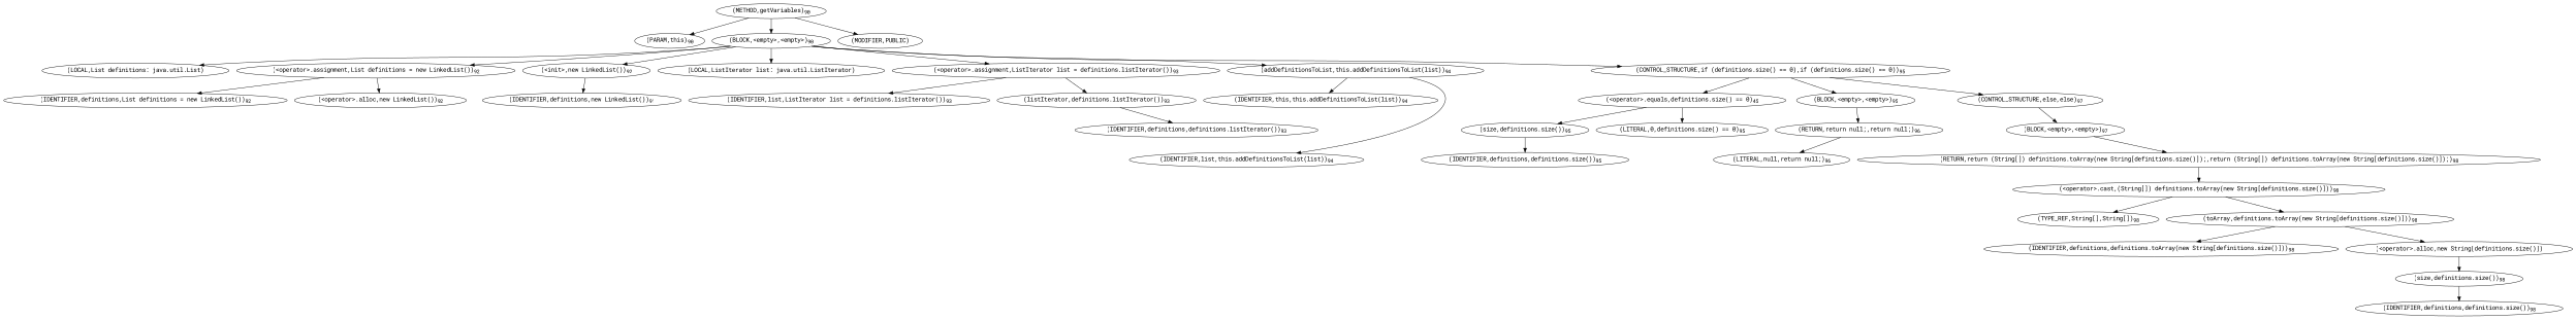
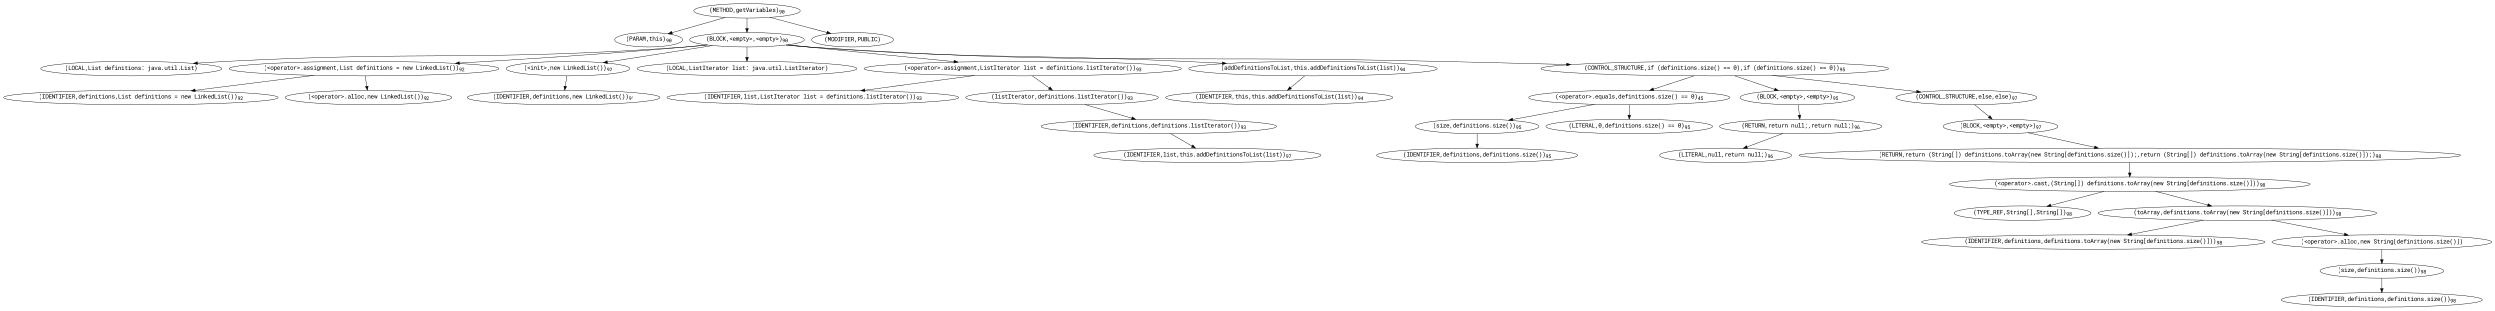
  digraph {
    fontname="Roboto Mono"
    node [fontname="Roboto Mono"]
    edge [fontname="Roboto Mono"]
    n1 [label=<(METHOD,getVariables)<SUB>90</SUB>>]
    n2 [label=<(PARAM,this)<SUB>90</SUB>>]
    n3 [label=<(BLOCK,&lt;empty&gt;,&lt;empty&gt;)<SUB>90</SUB>>]
    n4 [label=<(MODIFIER,PUBLIC)>]
    n5 [label=<(LOCAL,List definitions: java.util.List)>]
    n6 [label=<(&lt;operator&gt;.assignment,List definitions = new LinkedList())<SUB>92</SUB>>]
    n7 [label=<(&lt;init&gt;,new LinkedList())<SUB>92</SUB>>]
    n8 [label=<(LOCAL,ListIterator list: java.util.ListIterator)>]
    n9 [label=<(&lt;operator&gt;.assignment,ListIterator list = definitions.listIterator())<SUB>93</SUB>>]
    n10 [label=<(addDefinitionsToList,this.addDefinitionsToList(list))<SUB>94</SUB>>]
    n11 [label=<(CONTROL_STRUCTURE,if (definitions.size() == 0),if (definitions.size() == 0))<SUB>95</SUB>>]
    n12 [label=<(IDENTIFIER,definitions,List definitions = new LinkedList())<SUB>92</SUB>>]
    n13 [label=<(&lt;operator&gt;.alloc,new LinkedList())<SUB>92</SUB>>]
    n14 [label=<(IDENTIFIER,definitions,new LinkedList())<SUB>91</SUB>>]
    n15 [label=<(IDENTIFIER,list,ListIterator list = definitions.listIterator())<SUB>93</SUB>>]
    n16 [label=<(listIterator,definitions.listIterator())<SUB>93</SUB>>]
    n17 [label=<(IDENTIFIER,this,this.addDefinitionsToList(list))<SUB>94</SUB>>]
-   n18 [label=<(IDENTIFIER,list,this.addDefinitionsToList(list))<SUB>94</SUB>>]
+   n18 [label=<(IDENTIFIER,list,this.addDefinitionsToList(list))<SUB>97</SUB>>]
    n19 [label=<(&lt;operator&gt;.equals,definitions.size() == 0)<SUB>45</SUB>>]
    n20 [label=<(BLOCK,&lt;empty&gt;,&lt;empty&gt;)<SUB>95</SUB>>]
    n21 [label=<(CONTROL_STRUCTURE,else,else)<SUB>97</SUB>>]
    n22 [label=<(IDENTIFIER,definitions,definitions.listIterator())<SUB>93</SUB>>]
    n23 [label=<(size,definitions.size())<SUB>95</SUB>>]
    n24 [label=<(LITERAL,0,definitions.size() == 0)<SUB>95</SUB>>]
    n25 [label=<(RETURN,return null;,return null;)<SUB>96</SUB>>]
    n26 [label=<(BLOCK,&lt;empty&gt;,&lt;empty&gt;)<SUB>97</SUB>>]
    n27 [label=<(IDENTIFIER,definitions,definitions.size())<SUB>95</SUB>>]
    n28 [label=<(LITERAL,null,return null;)<SUB>96</SUB>>]
    n29 [label=<(RETURN,return (String[]) definitions.toArray(new String[definitions.size()]);,return (String[]) definitions.toArray(new String[definitions.size()]);)<SUB>98</SUB>>]
    n30 [label=<(&lt;operator&gt;.cast,(String[]) definitions.toArray(new String[definitions.size()]))<SUB>98</SUB>>]
    n31 [label=<(TYPE_REF,String[],String[])<SUB>98</SUB>>]
    n32 [label=<(toArray,definitions.toArray(new String[definitions.size()]))<SUB>98</SUB>>]
    n33 [label=<(IDENTIFIER,definitions,definitions.toArray(new String[definitions.size()]))<SUB>98</SUB>>]
    n34 [label=<(&lt;operator&gt;.alloc,new String[definitions.size()])>]
    n35 [label=<(size,definitions.size())<SUB>98</SUB>>]
    n36 [label=<(IDENTIFIER,definitions,definitions.size())<SUB>98</SUB>>]
    n1 -> n2
    n1 -> n3
    n1 -> n4
    n3 -> n5
    n3 -> n6
    n3 -> n7
    n3 -> n8
    n3 -> n9
    n3 -> n10
    n3 -> n11
    n6 -> n12
    n6 -> n13
    n7 -> n14
    n9 -> n15
    n9 -> n16
    n10 -> n17
-   n10 -> n18
+   n22 -> n18
    n11 -> n19
    n11 -> n20
    n11 -> n21
    n16 -> n22
    n19 -> n23
    n19 -> n24
    n20 -> n25
    n21 -> n26
    n23 -> n27
    n25 -> n28
    n26 -> n29
    n29 -> n30
    n30 -> n31
    n30 -> n32
    n32 -> n33
    n32 -> n34
    n34 -> n35
    n35 -> n36
  }
